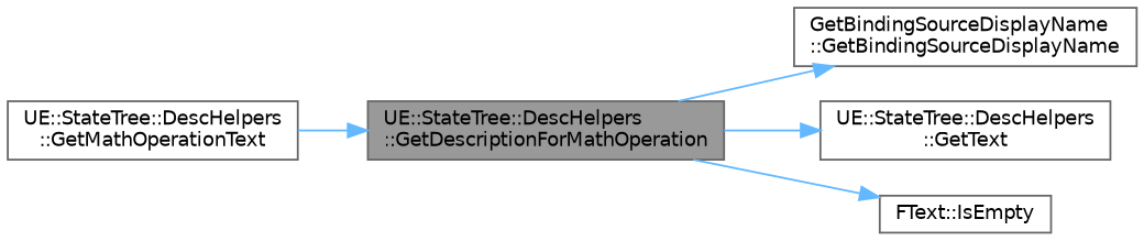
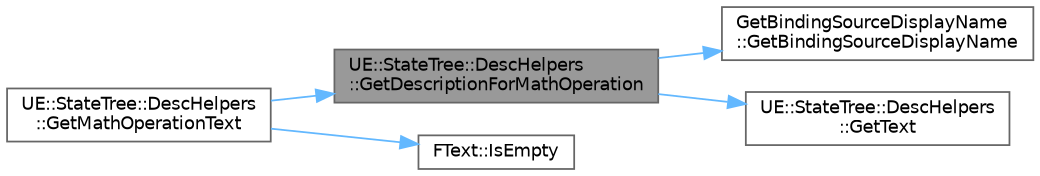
  digraph {
    rankdir=LR
    node [color=grey40 fillcolor=white fontname=Helvetica fontsize=10 shape=box style=filled]
    edge [color=steelblue1 fontname=Helvetica fontsize=10 labelfontname=Helvetica labelfontsize=10 style=solid]
    n1 [color=gray40 fillcolor=grey60 fontcolor=black height=0.2 label="UE::StateTree::DescHelpers\l::GetDescriptionForMathOperation" width=0.4]
    n2 [height=0.2 label="GetBindingSourceDisplayName\l::GetBindingSourceDisplayName" width=0.4]
    n3 [height=0.2 label="UE::StateTree::DescHelpers\l::GetText" width=0.4]
    n4 [height=0.2 label="FText::IsEmpty" width=0.4]
    n5 [height=0.2 label="UE::StateTree::DescHelpers\l::GetMathOperationText" width=0.4]
    n1 -> n2
    n1 -> n3
-   n1 -> n4
+   n5 -> n4
    n5 -> n1
  }
